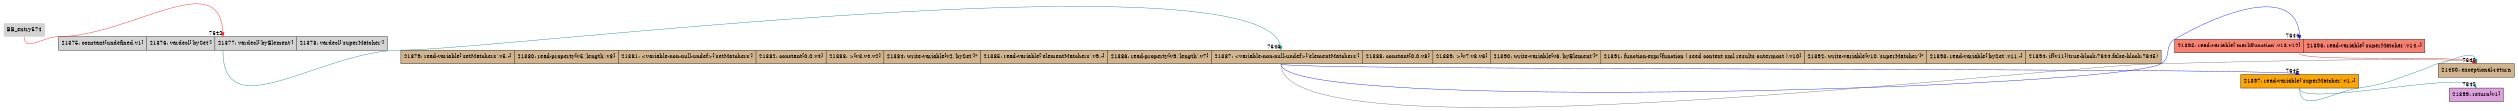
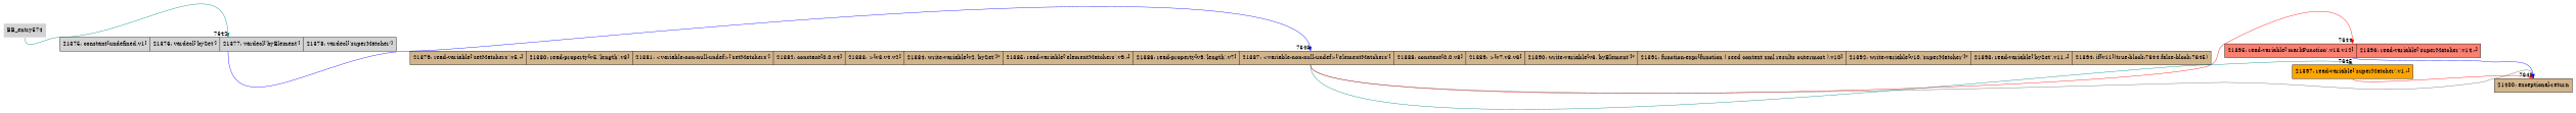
  digraph {
    rankdir=LR
    node [fillcolor=lightgrey shape=record style=filled]
    edge [color=teal headport=n tailport=s]
    n1 [label=BB_entry574 shape=none]
    n2 [label="{21375: constant[undefined,v1]|21376: vardecl['bySet']|21377: vardecl['byElement']|21378: vardecl['superMatcher']}"]
    n3 [fillcolor=tan label="{21379: read-variable['setMatchers',v5,-]|21380: read-property[v5,'length',v3]|21381: \<variable-non-null-undef\>['setMatchers']|21382: constant[0.0,v4]|21383: \>[v3,v4,v2]|21384: write-variable[v2,'bySet']*|21385: read-variable['elementMatchers',v9,-]|21386: read-property[v9,'length',v7]|21387: \<variable-non-null-undef\>['elementMatchers']|21388: constant[0.0,v8]|21389: \>[v7,v8,v6]|21390: write-variable[v6,'byElement']*|21391: function-expr[function ( seed context xml results outermost ),v10]|21392: write-variable[v10,'superMatcher']*|21393: read-variable['bySet',v11,-]|21394: if[v11](true-block:7644,false-block:7645)}"]
    n4 [fillcolor=salmon label="{21395: read-variable['markFunction',v13,v12]|21396: read-variable['superMatcher',v14,-]}"]
    n5 [fillcolor=orange label="{21397: read-variable['superMatcher',v1,-]}"]
    n6 [fillcolor=tan label="{21400: exceptional-return}"]
-   n7 [fillcolor=plum label="{21399: return[v1]}"]
-   n1 -> n2 [color=red headlabel="    7642"]
-   n2 -> n3 [headlabel="      7643"]
-   n3 -> n4 [color=blue headlabel="      7644"]
-   n3 -> n5 [color=blue headlabel="      7645"]
+   n1 -> n2 [headlabel="    7642"]
+   n2 -> n3 [color=blue headlabel="      7643"]
+   n3 -> n4 [color=red headlabel="      7644"]
+   n3 -> n5 [headlabel="      7645"]
    n3 -> n6 [color=gray40 headlabel="      7648"]
-   n4 -> n6 [color=red]
-   n5 -> n6
-   n5 -> n7 [headlabel="      7647"]
+   n4 -> n6 [color=blue]
+   n5 -> n6 [color=red]
  }
